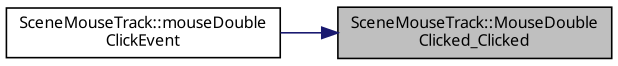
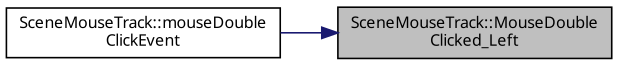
  digraph {
    rankdir=RL
    fontname="Noto Sans"
    node [color=black fontname="Noto Sans" fontsize=10 shape=record style=filled]
-   n1 [fillcolor=grey75 fontcolor=black height=0.2 label="SceneMouseTrack::MouseDouble\lClicked_Clicked" width=0.4]
+   n1 [fillcolor=grey75 fontcolor=black height=0.2 label="SceneMouseTrack::MouseDouble\lClicked_Left" width=0.4]
    n2 [fillcolor=white height=0.2 label="SceneMouseTrack::mouseDouble\lClickEvent" width=0.4]
    n1 -> n2 [color=midnightblue dir=back fontname="Noto Sans" fontsize=10 labelfontname=Helvetica labelfontsize=10 style=solid]
  }
